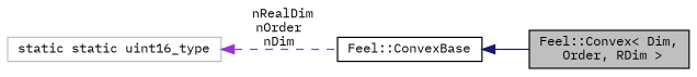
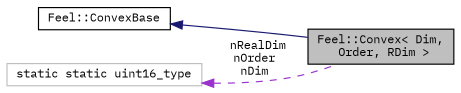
  digraph {
    fontname="IBM Plex Mono"
    rankdir=LR
    node [color=black fillcolor=white fontname="IBM Plex Mono" fontsize=10 shape=record style=filled]
    edge [dir=back fontname="IBM Plex Mono" fontsize=10 labelfontname=Helvetica labelfontsize=10]
    n1 [fillcolor=grey75 fontcolor=black height=0.2 label="Feel::Convex\< Dim,\l Order, RDim \>" width=0.4]
    n2 [height=0.2 label="Feel::ConvexBase" width=0.4]
    n3 [color=grey75 height=0.2 label="static static uint16_type" width=0.4]
    n2 -> n1 [color=midnightblue style=solid]
-   n3 -> n2 [color=darkorchid3 label=" nRealDim\nnOrder\nnDim" style=dashed]
+   n3 -> n1 [color=darkorchid3 label=" nRealDim\nnOrder\nnDim" style=dashed]
  }
